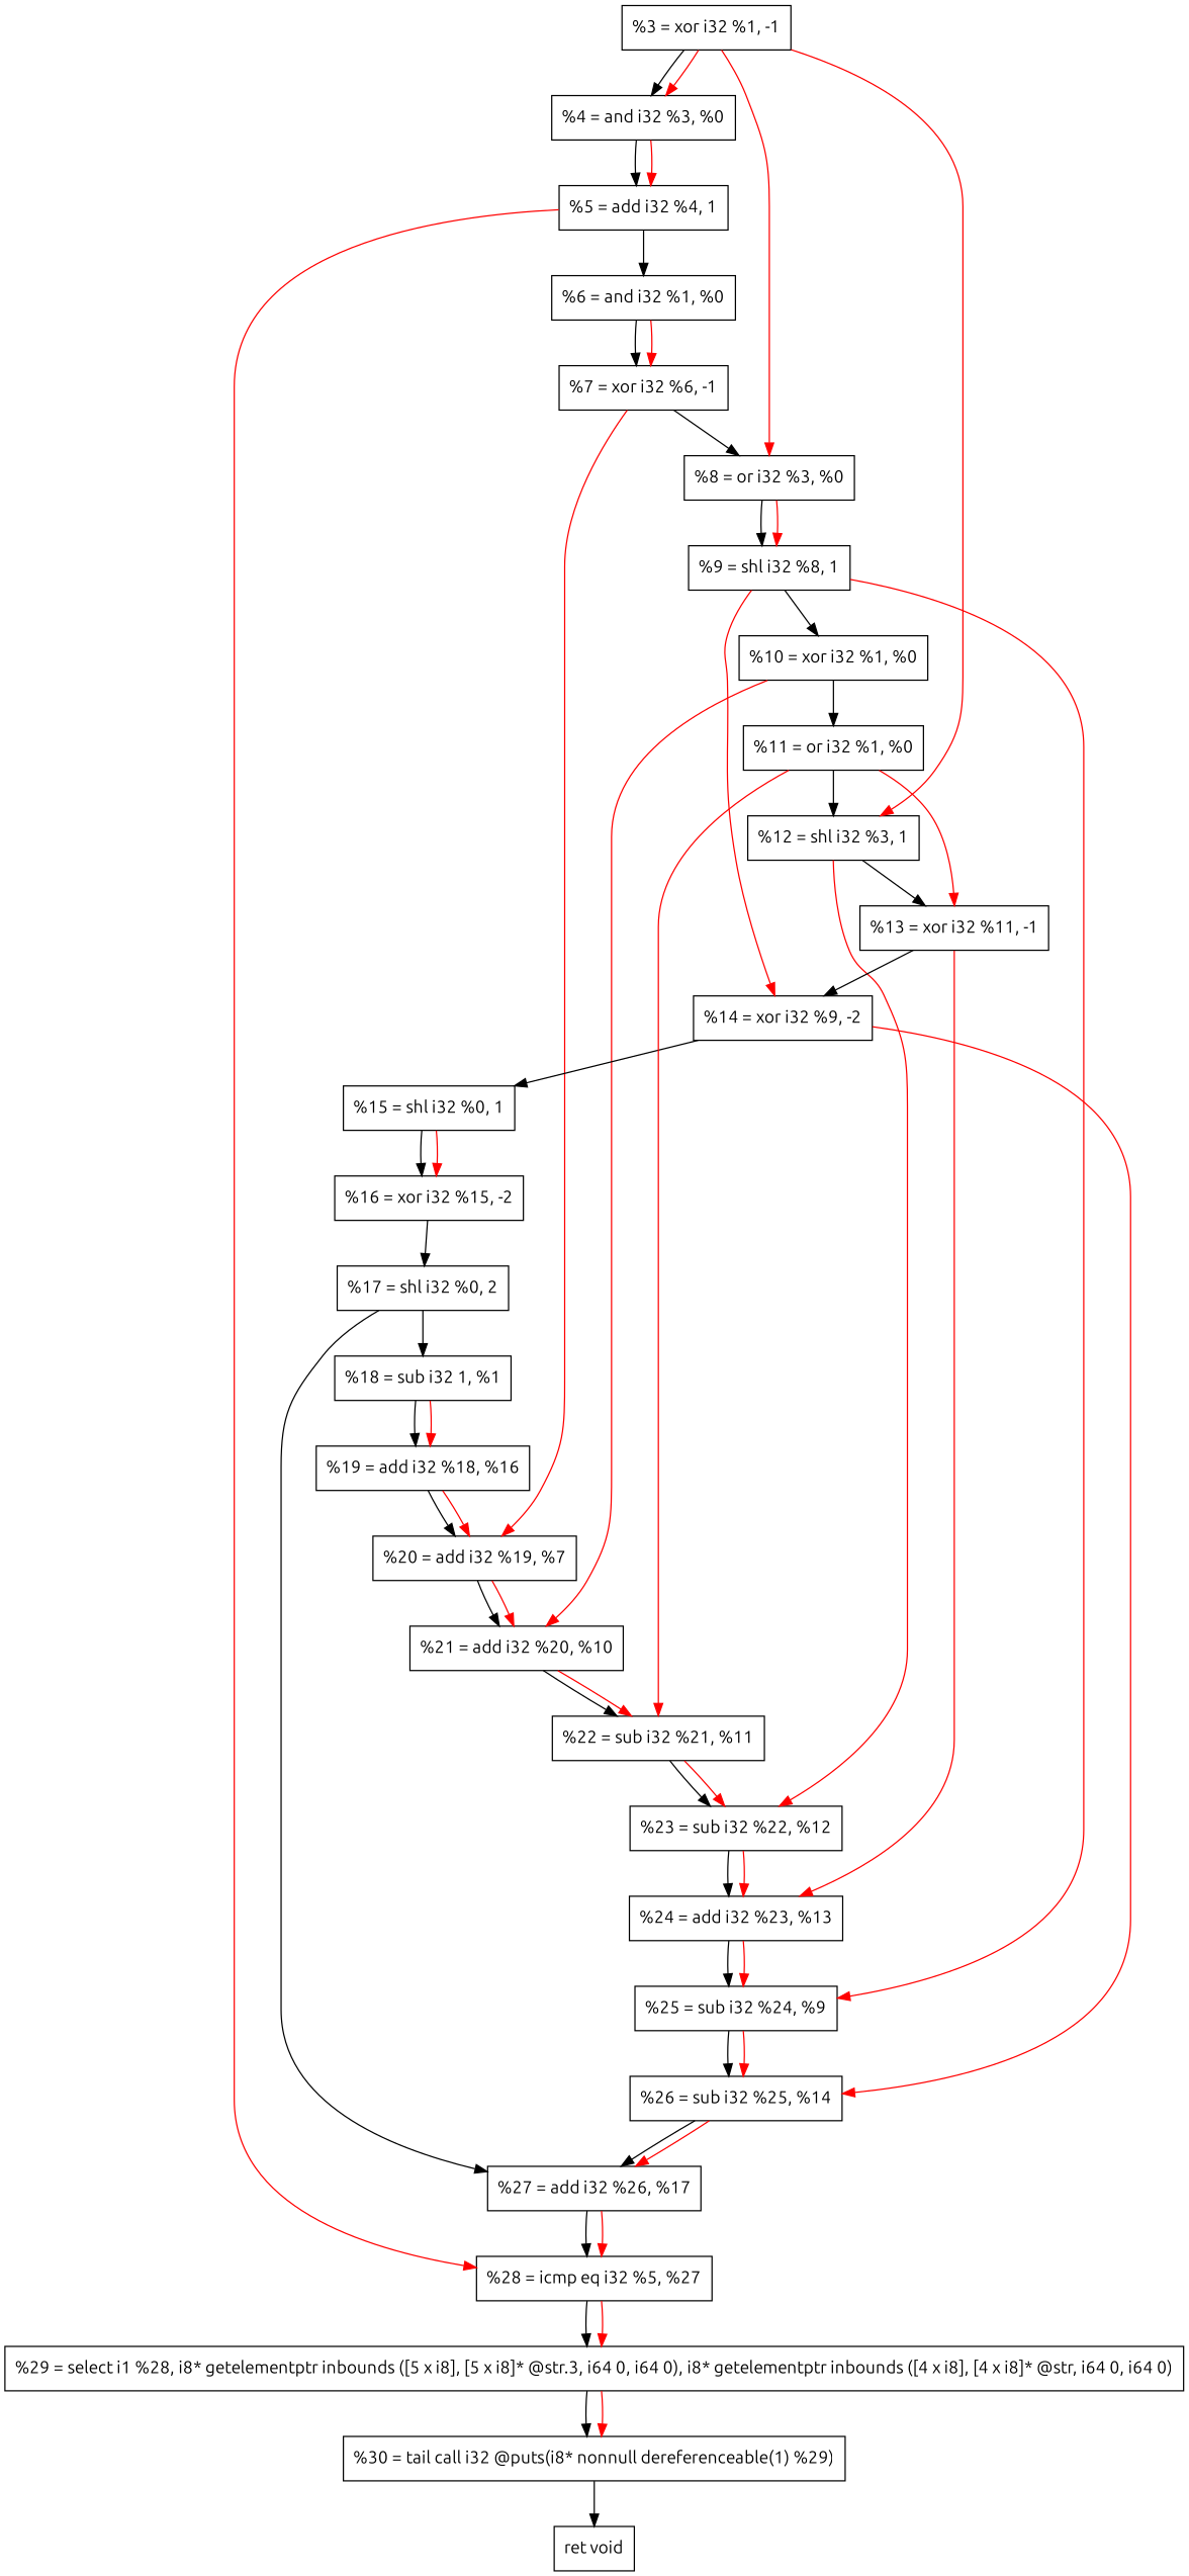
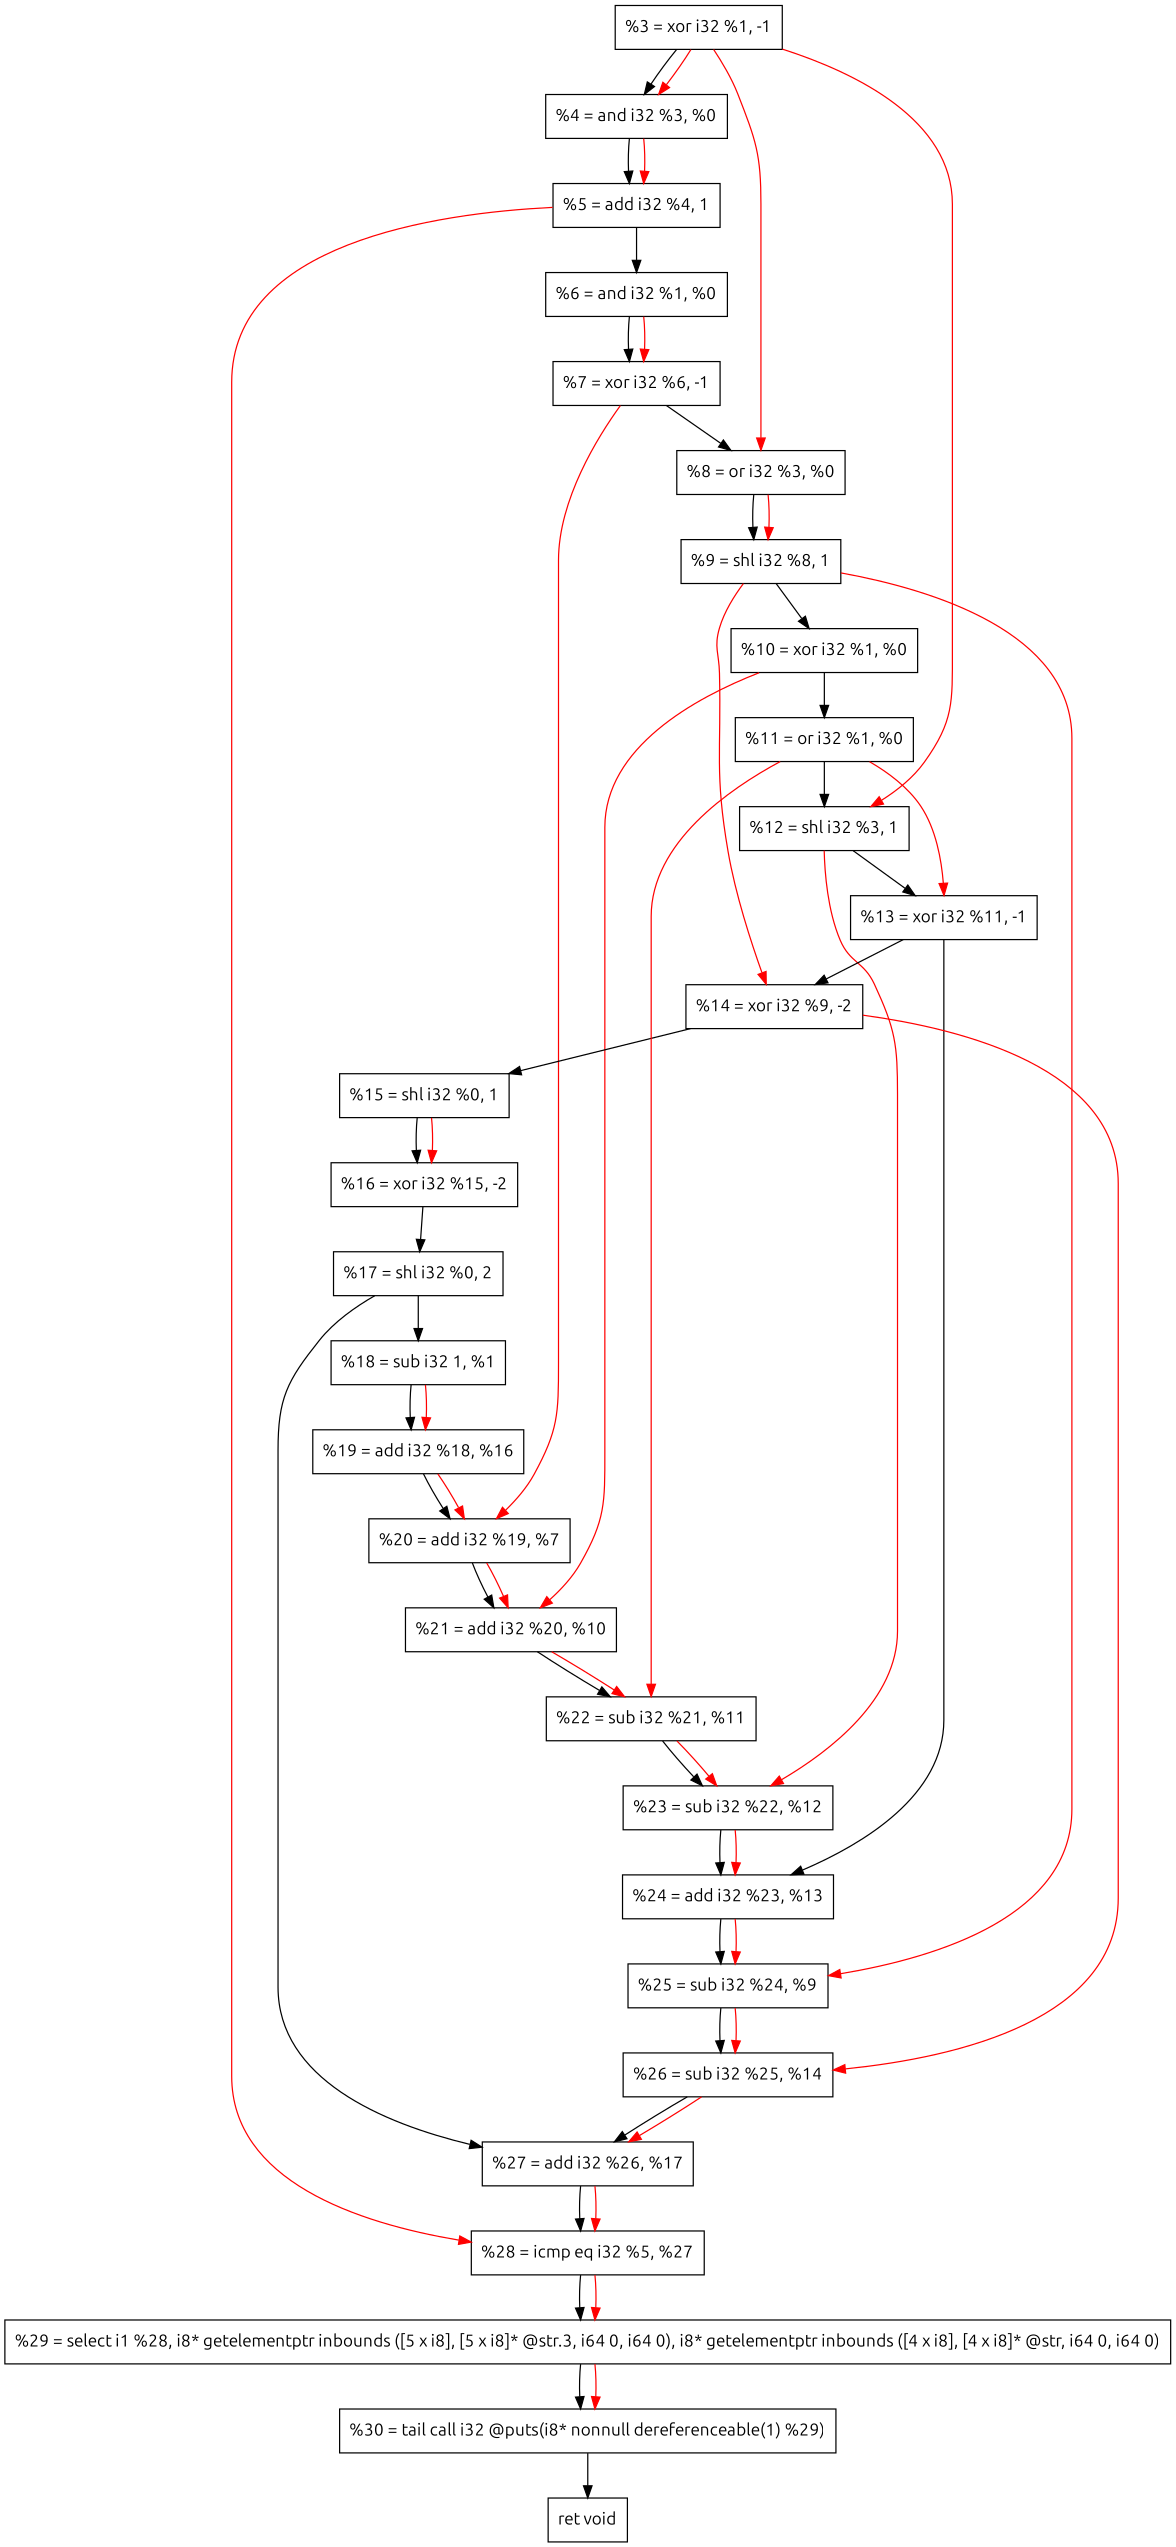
  digraph {
    fontname=Ubuntu
    node [fontname=Ubuntu shape=record]
    edge [fontname=Ubuntu color=red]
    n1 [label="  %3 = xor i32 %1, -1"]
    n2 [label="  %4 = and i32 %3, %0"]
    n3 [label="  %8 = or i32 %3, %0"]
    n4 [label="  %12 = shl i32 %3, 1"]
    n5 [label="  %5 = add i32 %4, 1"]
    n6 [label="  %9 = shl i32 %8, 1"]
    n7 [label="  %13 = xor i32 %11, -1"]
    n8 [label="  %23 = sub i32 %22, %12"]
    n9 [label="  %6 = and i32 %1, %0"]
    n10 [label="  %28 = icmp eq i32 %5, %27"]
    n11 [label="  %7 = xor i32 %6, -1"]
    n12 [label="  %29 = select i1 %28, i8* getelementptr inbounds ([5 x i8], [5 x i8]* @str.3, i64 0, i64 0), i8* getelementptr inbounds ([4 x i8], [4 x i8]* @str, i64 0, i64 0)"]
    n13 [label="  %20 = add i32 %19, %7"]
    n14 [label="  %21 = add i32 %20, %10"]
    n15 [label="  %10 = xor i32 %1, %0"]
    n16 [label="  %14 = xor i32 %9, -2"]
    n17 [label="  %25 = sub i32 %24, %9"]
    n18 [label="  %11 = or i32 %1, %0"]
    n19 [label="  %15 = shl i32 %0, 1"]
    n20 [label="  %26 = sub i32 %25, %14"]
    n21 [label="  %22 = sub i32 %21, %11"]
    n22 [label="  %24 = add i32 %23, %13"]
    n23 [label="  %16 = xor i32 %15, -2"]
    n24 [label="  %27 = add i32 %26, %17"]
    n25 [label="  %17 = shl i32 %0, 2"]
    n26 [label="  %18 = sub i32 1, %1"]
    n27 [label="  %19 = add i32 %18, %16"]
    n28 [label="  %30 = tail call i32 @puts(i8* nonnull dereferenceable(1) %29)"]
    n29 [label="  ret void"]
    n1 -> n2 [color=""]
    n1 -> n2
    n1 -> n3
    n1 -> n4
    n2 -> n5 [color=""]
    n2 -> n5
    n3 -> n6 [color=""]
    n3 -> n6
    n4 -> n7 [color=""]
    n4 -> n8
    n5 -> n9 [color=""]
    n5 -> n10
    n6 -> n15 [color=""]
    n6 -> n16
    n6 -> n17
    n7 -> n16 [color=""]
-   n7 -> n22
+   n7 -> n22 [color=black]
    n8 -> n22 [color=""]
    n8 -> n22
    n9 -> n11 [color=""]
    n9 -> n11
    n10 -> n12 [color=""]
    n10 -> n12
    n11 -> n3 [color=""]
    n11 -> n13
    n12 -> n28 [color=""]
    n12 -> n28
    n13 -> n14 [color=""]
    n13 -> n14
    n14 -> n21 [color=""]
    n14 -> n21
    n15 -> n14
    n15 -> n18 [color=""]
    n16 -> n19 [color=""]
    n16 -> n20
    n17 -> n20 [color=""]
    n17 -> n20
    n18 -> n4 [color=""]
    n18 -> n7
    n18 -> n21
    n19 -> n23 [color=""]
    n19 -> n23
    n20 -> n24 [color=""]
    n20 -> n24
    n21 -> n8 [color=""]
    n21 -> n8
    n22 -> n17 [color=""]
    n22 -> n17
    n23 -> n25 [color=""]
    n24 -> n10 [color=""]
    n24 -> n10
    n25 -> n24 [color=black]
    n25 -> n26 [color=""]
    n26 -> n27 [color=""]
    n26 -> n27
    n27 -> n13 [color=""]
    n27 -> n13
    n28 -> n29 [color=""]
  }
